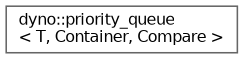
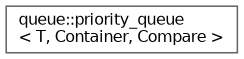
  digraph {
    rankdir=LR
-   n1 [color=grey40 fillcolor=white fontname=Helvetica fontsize=10 height=0.2 label="dyno::priority_queue\l\< T, Container, Compare \>" shape=box style=filled width=0.4]
+   n1 [color=grey40 fillcolor=white fontname=Helvetica fontsize=10 height=0.2 label="queue::priority_queue\l\< T, Container, Compare \>" shape=box style=filled width=0.4]
  }
